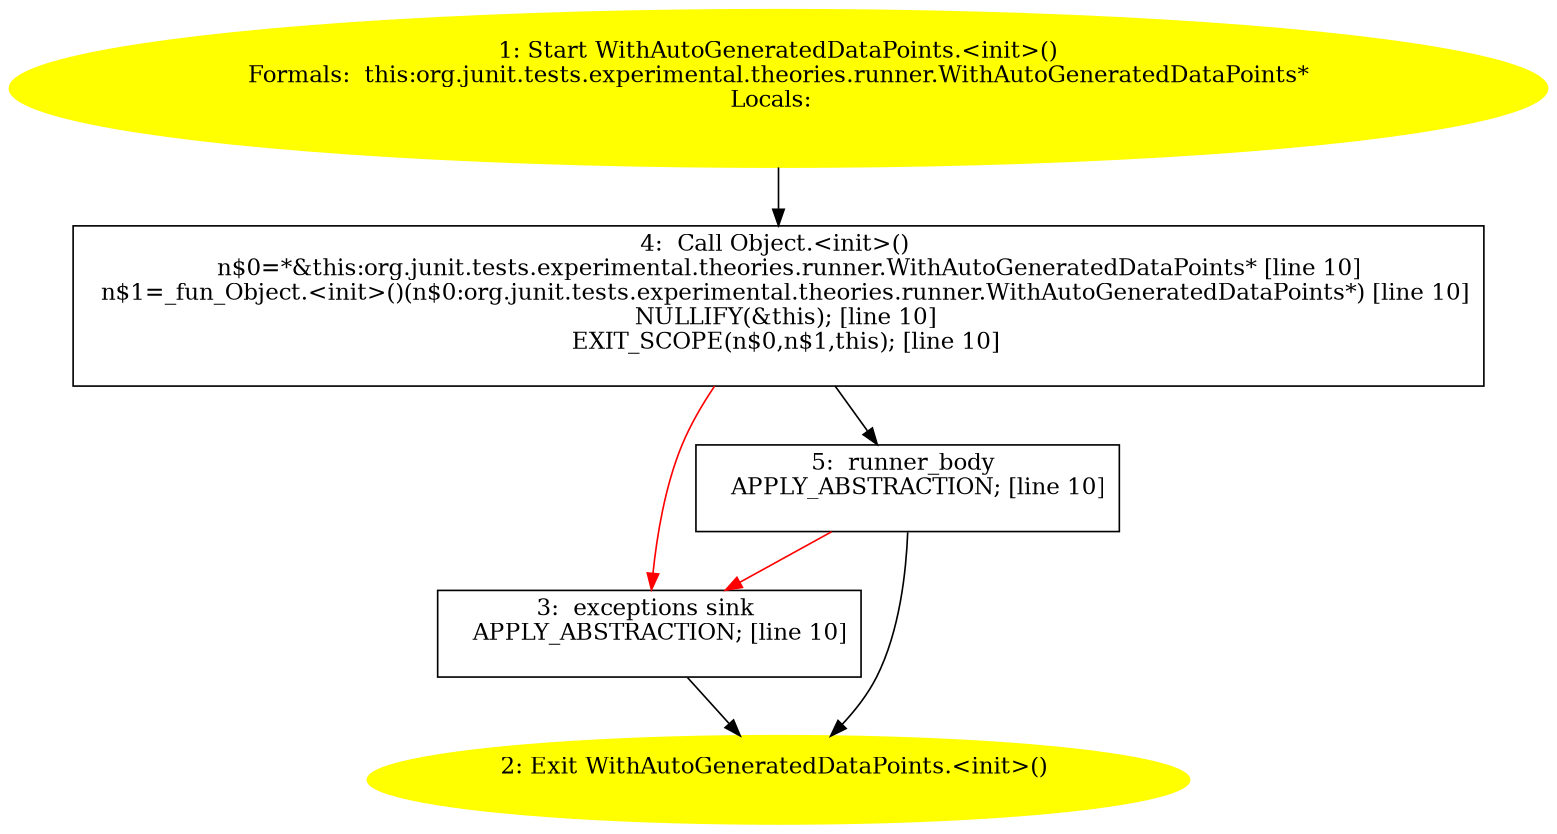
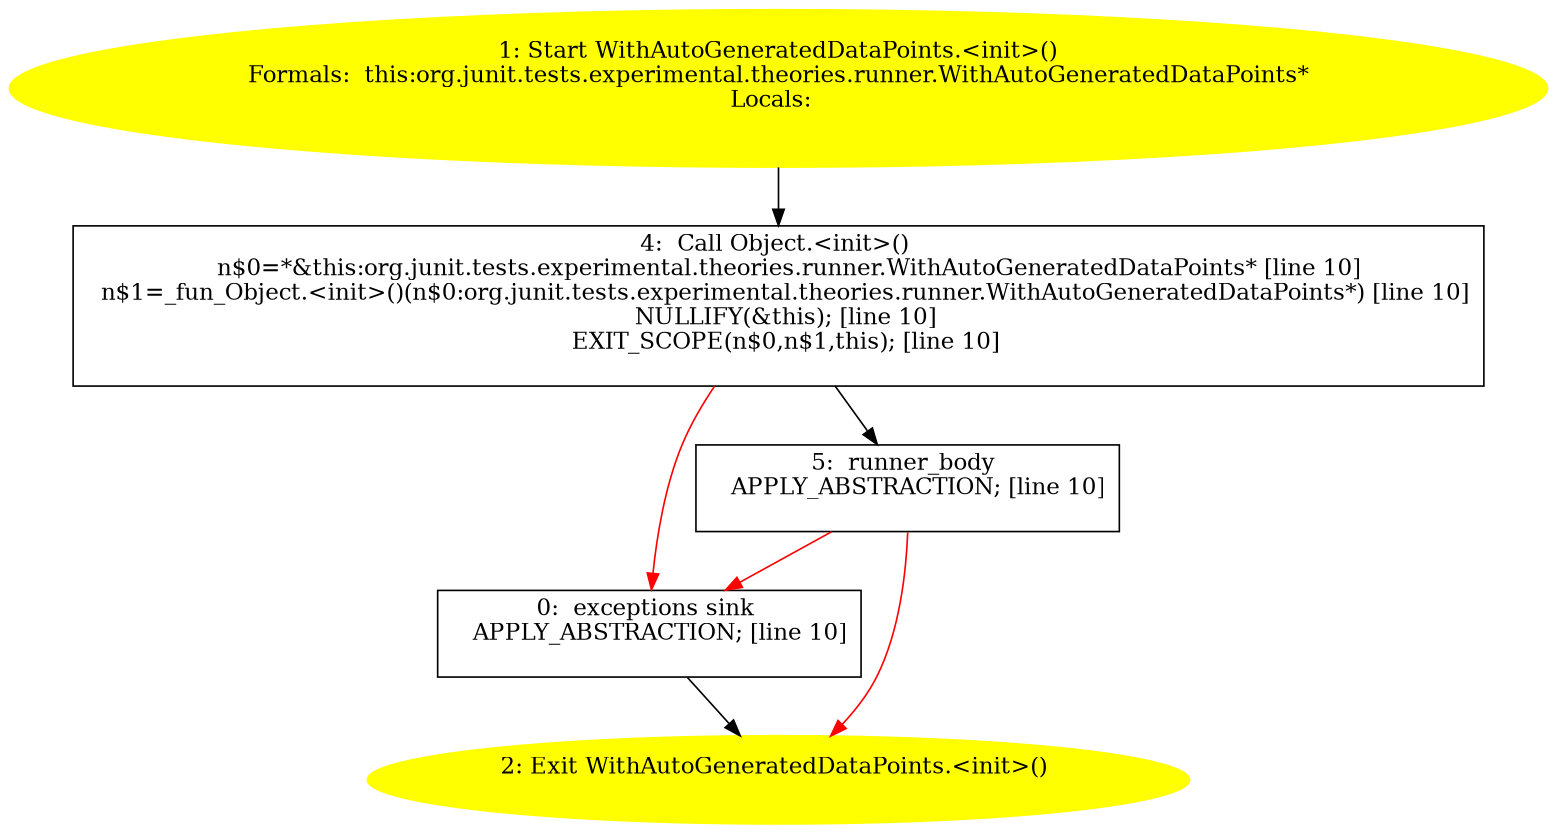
  digraph {
    node [shape=box]
    n1 [color=yellow label="1: Start WithAutoGeneratedDataPoints.<init>()\nFormals:  this:org.junit.tests.experimental.theories.runner.WithAutoGeneratedDataPoints*\nLocals:  \n  " style=filled shape=""]
    n2 [label="4:  Call Object.<init>() \n   n$0=*&this:org.junit.tests.experimental.theories.runner.WithAutoGeneratedDataPoints* [line 10]\n  n$1=_fun_Object.<init>()(n$0:org.junit.tests.experimental.theories.runner.WithAutoGeneratedDataPoints*) [line 10]\n  NULLIFY(&this); [line 10]\n  EXIT_SCOPE(n$0,n$1,this); [line 10]\n "]
-   n3 [label="3:  exceptions sink \n   APPLY_ABSTRACTION; [line 10]\n "]
+   n3 [label="0:  exceptions sink \n   APPLY_ABSTRACTION; [line 10]\n "]
    n4 [label="5:  runner_body \n   APPLY_ABSTRACTION; [line 10]\n "]
    n5 [color=yellow label="2: Exit WithAutoGeneratedDataPoints.<init>() \n  " style=filled shape=""]
    n1 -> n2
    n2 -> n3 [color=red]
    n2 -> n4
    n3 -> n5
    n4 -> n3 [color=red]
-   n4 -> n5
+   n4 -> n5 [color=red]
  }
